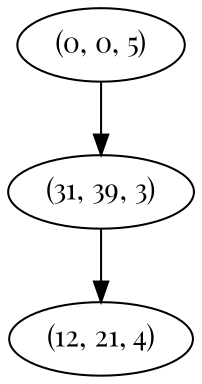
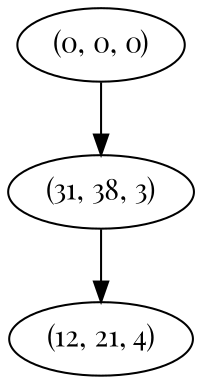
  digraph {
    fontname="Playfair Display"
    node [fontname="Playfair Display"]
    edge [fontname="Playfair Display"]
-   "(0, 0, 0)" [label="(0, 0, 5)"]
-   "(31, 39, 3)"
+   "(0, 0, 0)"
+   "(31, 39, 3)" [label="(31, 38, 3)"]
    "(12, 21, 4)"
    "(0, 0, 0)" -> "(31, 39, 3)"
    "(31, 39, 3)" -> "(12, 21, 4)"
  }
